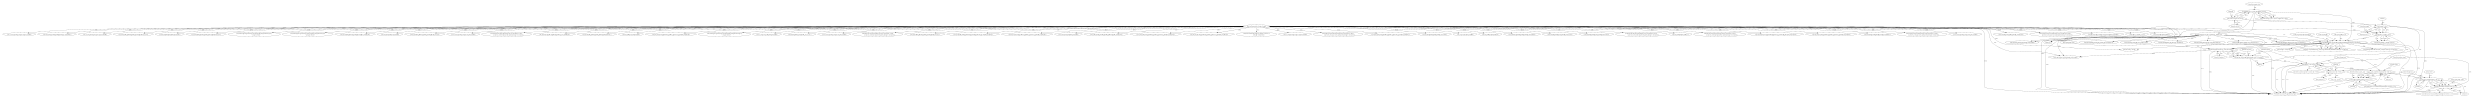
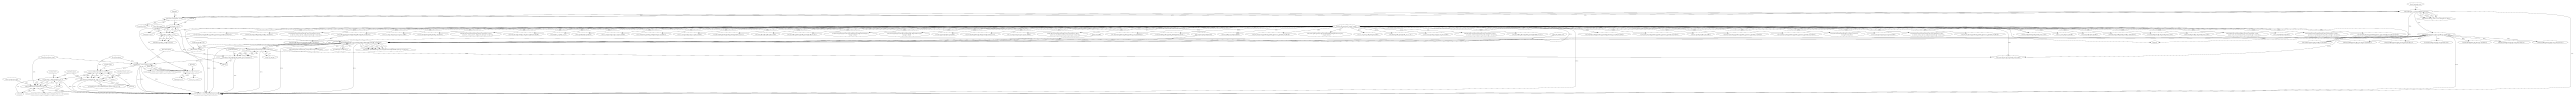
  digraph {
    fontname="IBM Plex Sans"
    node [fontname="IBM Plex Sans"]
    edge [fontname="IBM Plex Sans"]
    n1 [label="(Call,LocaleNCompare(option,\"msb\",3))"]
    n2 [label="(Call,LocaleNCompare(option,\"msb\",3) == 0)"]
    n3 [label="(Call,LocaleNCompare(option,\"lsb\",3))"]
    n4 [label="(Literal,3)"]
    n5 [label="(MethodReturn,static MagickBooleanType)"]
    n6 [label="(ControlStructure,if (LocaleNCompare(option,\"msb\",3) == 0))"]
    n7 [label="(Literal,0)"]
    n8 [label="(Call,LocaleNCompare(option,\"lsb\",3) == 0)"]
    n9 [label="(Literal,3)"]
    n10 [label="(Call,option != (const char *) NULL)"]
    n11 [label="(Call,(const char *) NULL)"]
    n12 [label="(ControlStructure,if (option != (const char *) NULL))"]
    n13 [label="(Identifier,NULL)"]
    n14 [label="(Call,(TIFF *) NULL)"]
    n15 [label="(Call,option=GetImageOption(image_info,\"tiff:endian\"))"]
    n16 [label="(Call,GetImageOption(image_info,\"tiff:endian\"))"]
    n17 [label="(Block,)"]
    n18 [label="(Literal,\"tiff:endian\")"]
    n19 [label="(Call,AcquireQuantumInfo(image_info,image))"]
    n20 [label="(Call,OpenBlob(image_info,image,WriteBinaryBlobMode,&image->exception))"]
    n21 [label="(Call,status=OpenBlob(image_info,image,WriteBinaryBlobMode,&image->exception))"]
    n22 [label="(Call,SetMagickThreadValue(tiff_exception,&image->exception))"]
    n23 [label="(Call,&image->exception)"]
    n24 [label="(Call,(thandle_t) image)"]
    n25 [label="(Call,image_info != (const ImageInfo *) NULL)"]
    n26 [label="(Call,(assert ImageInfo *) NULL)"]
    n27 [label="(Call,assert(image_info != (const ImageInfo *) NULL))"]
    n28 [label="(MethodParameterIn,const ImageInfo *image_info)"]
    n29 [label="(Call,(Image *) NULL)"]
    n30 [label="(Identifier,NULL)"]
    n31 [label="(Call,GetImageOption(image_info,\"quantum:polarity\"))"]
    n32 [label="(Call,GetImageOption(image_info,\"quantum:polarity\"))"]
    n33 [label="(Call,GetTIFFInfo(image_info,tiff,&tiff_info))"]
    n34 [label="(Call,GetImageOption(image_info,\"tiff:alpha\"))"]
    n35 [label="(Call,TIFFSetProperties(tiff,image_info,image))"]
    n36 [label="(Call,GetImageOption(image_info,\"tiff:predictor\"))"]
    n37 [label="(Call,GetImageOption(image_info,\"tiff:fill-order\"))"]
    1000117
    n39 [label="(Call,image != (Image *) NULL)"]
    n40 [label="(Identifier,NULL)"]
    n41 [label="(Call,assert(image != (Image *) NULL))"]
    n42 [label="(MethodParameterIn,Image *image)"]
    n43 [label="(Call,SetImageGray(image,&image->exception))"]
    n44 [label="(Call,ExportQuantumPixels(image,(const CacheView *) NULL,\n                quantum_info,quantum_type,pixels,&image->exception))"]
    n45 [label="(SetQuantumDepth,image=SyncNextImageInList(image))"]
    n46 [label="(Call,image == (Image *) NULL)"]
    n47 [label="(Call,SetImageDepth(image,8))"]
    n48 [label="(Call,TIFFWritePixels(tiff,&tiff_info,y,3,image))"]
    n49 [label="(Call,SetQuantumDepth(image,quantum_info,depth))"]
    n50 [label="(Call,TIFFWritePixels(tiff,&tiff_info,y,0,image))"]
    n51 [label="(Call,SetImageProgress(image,SaveImageTag,200,400))"]
    n52 [label="(Call,SetImageType(image,BilevelType))"]
    n53 [label="(Call,SetImageProgress(image,SaveImageTag,400,400))"]
    n54 [label="(Call,SetImageProgress(image,SaveImageTag,(MagickOffsetType) y,\n                image->rows))"]
    n55 [label="(Call,SetImageProgress(image,SaveImageTag,(MagickOffsetType)\n                    y,image->rows))"]
    n56 [label="(Call,SetImageMonochrome(image,&image->exception))"]
    n57 [label="(Call,SyncNextImageInList(image))"]
    n58 [label="(Call,SetImageProgress(image,SaveImageTag,100,400))"]
    n59 [label="(Call,TIFFWritePixels(tiff,&tiff_info,y,0,image))"]
    n60 [label="(Call,ExportQuantumPixels(image,(const CacheView *) NULL,\n                quantum_info,RedQuantum,pixels,&image->exception))"]
    n61 [label="(Call,TransformImageColorspace(image,CMYKColorspace))"]
    n62 [label="(Call,GetImageProperty(image,\"jpeg:sampling-factor\"))"]
    n63 [label="(Call,GetImageListLength(image))"]
    n64 [label="(Call,GetVirtualPixels(image,0,y,image->columns,1,&image->exception))"]
    n65 [label="(Call,SetImageProgress(image,SaveImageTag,(MagickOffsetType) y,\n                image->rows))"]
    n66 [label="(Call,TIFFSetEXIFProperties(tiff,image))"]
    n67 [label="(Call,DeleteImageProfile(image,\"tiff:37724\"))"]
    n68 [label="(Call,TIFFWritePixels(tiff,&tiff_info,y,0,image))"]
    n69 [label="(Call,ExportQuantumPixels(image,(const CacheView *) NULL,\n                quantum_info,BlueQuantum,pixels,&image->exception))"]
    n70 [label="(Call,SetImageProgress(image,SaveImageTag,300,400))"]
    n71 [label="(Call,SetImageProgress(image,SaveImagesTag,scene++,imageListLength))"]
    n72 [label="(Call,GetVirtualPixels(image,0,y,image->columns,1,&image->exception))"]
    n73 [label="(Call,GetPreviousImageInList(image))"]
    n74 [label="(Call,IsHighDynamicRangeImage(image,&image->exception))"]
    n75 [label="(Call,GetVirtualPixels(image,0,y,image->columns,1,&image->exception))"]
    n76 [label="(Call,GetVirtualPixels(image,0,y,image->columns,1,&image->exception))"]
    n77 [label="(Call,GetVirtualPixels(image,0,y,image->columns,1,\n                  &image->exception))"]
    n78 [label="(Call,TIFFWritePixels(tiff,&tiff_info,y,0,image))"]
    n79 [label="(Call,ExportQuantumPixels(image,(const CacheView *) NULL,\n            quantum_info,quantum_type,pixels,&image->exception))"]
    n80 [label="(Call,GetVirtualPixels(image,0,y,image->columns,1,&image->exception))"]
    n81 [label="(Call,SetImageType(image,image_info->type))"]
    n82 [label="(Call,TIFFSetProfiles(tiff,image))"]
    n83 [label="(Call,SetImageDepth(image,8))"]
    n84 [label="(Call,DecodeLabImage(image,&image->exception))"]
    n85 [label="(Call,SetImageStorageClass(image,DirectClass))"]
    n86 [label="(Call,SetImageStorageClass(image,DirectClass))"]
    n87 [label="(Call,ExportQuantumPixels(image,(const CacheView *) NULL,\n                quantum_info,GreenQuantum,pixels,&image->exception))"]
    n88 [label="(Call,SetImageDepth(image,1))"]
    n89 [label="(Call,ExportQuantumPixels(image,(const CacheView *) NULL,\n                  quantum_info,AlphaQuantum,pixels,&image->exception))"]
    n90 [label="(Call,SetQuantumFormat(image,quantum_info,FloatingPointQuantumFormat))"]
    n91 [label="(Call,GetVirtualPixels(image,0,y,image->columns,1,&image->exception))"]
    n92 [label="(Call,EncodeLabImage(image,&image->exception))"]
    n93 [label="(Call,ExportQuantumPixels(image,(const CacheView *) NULL,\n            quantum_info,quantum_type,pixels,&image->exception))"]
    n94 [label="(Call,TIFFWritePixels(tiff,&tiff_info,y,1,image))"]
    n95 [label="(Literal,0)"]
    n96 [label="(ControlStructure,if (LocaleNCompare(option,\"lsb\",3) == 0))"]
    n97 [label="(Identifier,image)"]
    n98 [label="(Identifier,image_info)"]
    n99 [label="(Identifier,image_info)"]
    n100 [label="(Literal,\"lsb\")"]
    n101 [label="(Identifier,option)"]
    n102 [label="(Identifier,endian_type)"]
    n103 [label="(Identifier,WriteBinaryBlobMode)"]
    n104 [label="(Identifier,option)"]
    n105 [label="(Identifier,option)"]
    n106 [label="(Identifier,image_info)"]
    n107 [label="(Identifier,endian_type)"]
    n108 [label="(Literal,\"msb\")"]
    n109 [label="(Identifier,endian_type)"]
    n110 [label="(Identifier,image)"]
    n111 [label="(Identifier,option)"]
    1000145
    1000157
    1000216
    n1 -> n2 [label="AST: "]
    n1 -> n2 [label="DDG: "]
    n1 -> n2 [label="DDG: "]
    n1 -> n2 [label="DDG: "]
    n1 -> n3 [label="DDG: "]
    n1 -> n4 [label="CFG: "]
    n2 -> n5 [label="DDG: "]
    n2 -> n5 [label="DDG: "]
    n2 -> n6 [label="AST: "]
    n2 -> n7 [label="CFG: "]
    n3 -> n5 [label="DDG: "]
    n3 -> n8 [label="AST: "]
    n3 -> n8 [label="DDG: "]
    n3 -> n8 [label="DDG: "]
    n3 -> n8 [label="DDG: "]
    n3 -> n9 [label="CFG: "]
    n4 -> n1 [label="AST: "]
    n7 -> n1 [label="CFG: "]
    n7 -> n2 [label="AST: "]
    n8 -> n5 [label="DDG: "]
    n8 -> n5 [label="DDG: "]
    n8 -> n95 [label="CFG: "]
    n8 -> n96 [label="AST: "]
    n9 -> n3 [label="AST: "]
    n10 -> n1 [label="DDG: "]
    n10 -> n5 [label="DDG: "]
    n10 -> n5 [label="DDG: "]
    n10 -> n5 [label="DDG: "]
    n10 -> n11 [label="CFG: "]
    n10 -> n12 [label="AST: "]
    n11 -> n10 [label="AST: "]
    n11 -> n10 [label="DDG: "]
    n11 -> n13 [label="CFG: "]
    n11 -> n14 [label="DDG: "]
    n13 -> n11 [label="AST: "]
    n15 -> n5 [label="DDG: "]
    n15 -> n10 [label="DDG: "]
    n15 -> n16 [label="CFG: "]
    n15 -> n17 [label="AST: "]
    n16 -> n5 [label="DDG: "]
    n16 -> n15 [label="AST: "]
    n16 -> n15 [label="DDG: "]
    n16 -> n15 [label="DDG: "]
    n16 -> n18 [label="CFG: "]
    n16 -> n19 [label="DDG: "]
    n18 -> n16 [label="AST: "]
    n20 -> n5 [label="DDG: "]
    n20 -> n5 [label="DDG: "]
    n20 -> n5 [label="DDG: "]
    n20 -> n5 [label="DDG: "]
    n20 -> n16 [label="DDG: "]
    n20 -> n21 [label="AST: "]
    n20 -> n21 [label="DDG: "]
    n20 -> n21 [label="DDG: "]
    n20 -> n21 [label="DDG: "]
    n20 -> n21 [label="DDG: "]
    n20 -> n22 [label="DDG: "]
    n20 -> n23 [label="CFG: "]
    n20 -> n24 [label="DDG: "]
    n21 -> n20 [label="CFG: "]
    n23 -> n20 [label="AST: "]
    n25 -> n5 [label="DDG: "]
    n25 -> n20 [label="DDG: "]
    n25 -> n26 [label="CFG: "]
    n25 -> n27 [label="AST: "]
    n25 -> n27 [label="DDG: "]
    n25 -> n27 [label="DDG: "]
    n25 -> n28 [label="DDG: "]
    n26 -> n25 [label="AST: "]
    n26 -> n25 [label="DDG: "]
    n26 -> n29 [label="DDG: "]
    n26 -> n30 [label="CFG: "]
    n27 -> n25 [label="CFG: "]
    n28 -> n5 [label="DDG: "]
    n28 -> n16 [label="DDG: "]
    n28 -> n19 [label="DDG: "]
    n28 -> n20 [label="DDG: "]
    n28 -> n31 [label="DDG: "]
    n28 -> n32 [label="DDG: "]
    n28 -> n33 [label="DDG: "]
    n28 -> n34 [label="DDG: "]
    n28 -> n35 [label="DDG: "]
    n28 -> n36 [label="DDG: "]
    n28 -> n37 [label="DDG: "]
    n28 -> 1000117 [label="AST: "]
    n29 -> n5 [label="DDG: "]
    n29 -> n11 [label="DDG: "]
    n29 -> n39 [label="AST: "]
    n29 -> n39 [label="DDG: "]
    n29 -> n40 [label="CFG: "]
    n30 -> n26 [label="AST: "]
    n39 -> n17 [label="DDG: "]
    n39 -> n20 [label="DDG: "]
    n39 -> n29 [label="CFG: "]
    n39 -> n41 [label="AST: "]
    n39 -> n41 [label="DDG: "]
    n39 -> n41 [label="DDG: "]
    n40 -> n29 [label="AST: "]
    n41 -> n39 [label="CFG: "]
    n42 -> n5 [label="DDG: "]
    n42 -> n19 [label="DDG: "]
    n42 -> n20 [label="DDG: "]
    n42 -> n24 [label="DDG: "]
    n42 -> n35 [label="DDG: "]
    n42 -> 1000117 [label="AST: "]
    n42 -> n39 [label="DDG: "]
    n42 -> n43 [label="DDG: "]
    n42 -> n44 [label="DDG: "]
    n42 -> n45 [label="DDG: "]
    n42 -> n46 [label="DDG: "]
    n42 -> n47 [label="DDG: "]
    n42 -> n48 [label="CFG: "]
    n42 -> n49 [label="DDG: "]
    n42 -> n50 [label="DDG: "]
    n42 -> n51 [label="DDG: "]
    n42 -> n52 [label="DDG: "]
    n42 -> n53 [label="DDG: "]
    n42 -> n54 [label="DDG: "]
    n42 -> n55 [label="DDG: "]
-   n42 -> n56 [label="DDG: "]
+   n74 -> n56 [label="DDG: "]
    n42 -> n57 [label="DDG: "]
    n42 -> n58 [label="DDG: "]
    n42 -> n59 [label="DDG: "]
    n42 -> n60 [label="DDG: "]
    n42 -> n61 [label="DDG: "]
    n42 -> n62 [label="DDG: "]
    n42 -> n63 [label="DDG: "]
    n42 -> n64 [label="DDG: "]
    n42 -> n65 [label="DDG: "]
    n42 -> n66 [label="DDG: "]
    n42 -> n67 [label="DDG: "]
    n42 -> n68 [label="DDG: "]
    n42 -> n69 [label="DDG: "]
    n42 -> n70 [label="DDG: "]
    n42 -> n71 [label="DDG: "]
    n42 -> n72 [label="DDG: "]
    n42 -> n73 [label="DDG: "]
    n42 -> n74 [label="DDG: "]
    n42 -> n75 [label="DDG: "]
    n42 -> n76 [label="DDG: "]
    n42 -> n77 [label="DDG: "]
    n42 -> n78 [label="DDG: "]
    n42 -> n79 [label="DDG: "]
    n42 -> n80 [label="DDG: "]
    n42 -> n81 [label="DDG: "]
    n42 -> n82 [label="DDG: "]
    n42 -> n83 [label="DDG: "]
    n42 -> n84 [label="DDG: "]
    n42 -> n85 [label="DDG: "]
    n42 -> n86 [label="DDG: "]
    n42 -> n87 [label="DDG: "]
    n42 -> n88 [label="DDG: "]
    n42 -> n89 [label="DDG: "]
    n42 -> n90 [label="DDG: "]
    n42 -> n91 [label="DDG: "]
    n42 -> n92 [label="DDG: "]
    n42 -> n93 [label="DDG: "]
    n42 -> n94 [label="DDG: "]
    n95 -> n3 [label="CFG: "]
    n95 -> n8 [label="AST: "]
    n97 -> n39 [label="AST: "]
    n98 -> n16 [label="AST: "]
    n99 -> n20 [label="AST: "]
    n100 -> n3 [label="AST: "]
    n101 -> n2 [label="CFG: "]
    n101 -> n3 [label="AST: "]
    n102 -> n8 [label="CFG: "]
    n102 -> n10 [label="CFG: "]
    n103 -> n20 [label="AST: "]
    n104 -> n1 [label="AST: "]
    n104 -> n10 [label="CFG: "]
    n105 -> n10 [label="AST: "]
    n105 -> n15 [label="CFG: "]
    n106 -> n25 [label="AST: "]
    n107 -> n8 [label="CFG: "]
    n108 -> n1 [label="AST: "]
    n109 -> n2 [label="CFG: "]
    n110 -> n20 [label="AST: "]
    n111 -> n15 [label="AST: "]
    1000145 -> n26 [label="AST: "]
    1000157 -> n29 [label="AST: "]
    1000216 -> n11 [label="AST: "]
  }
